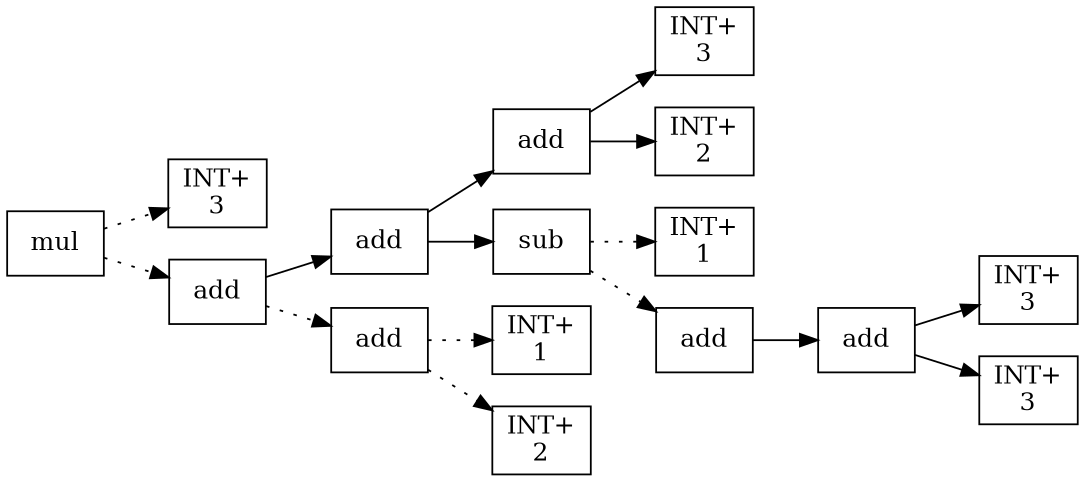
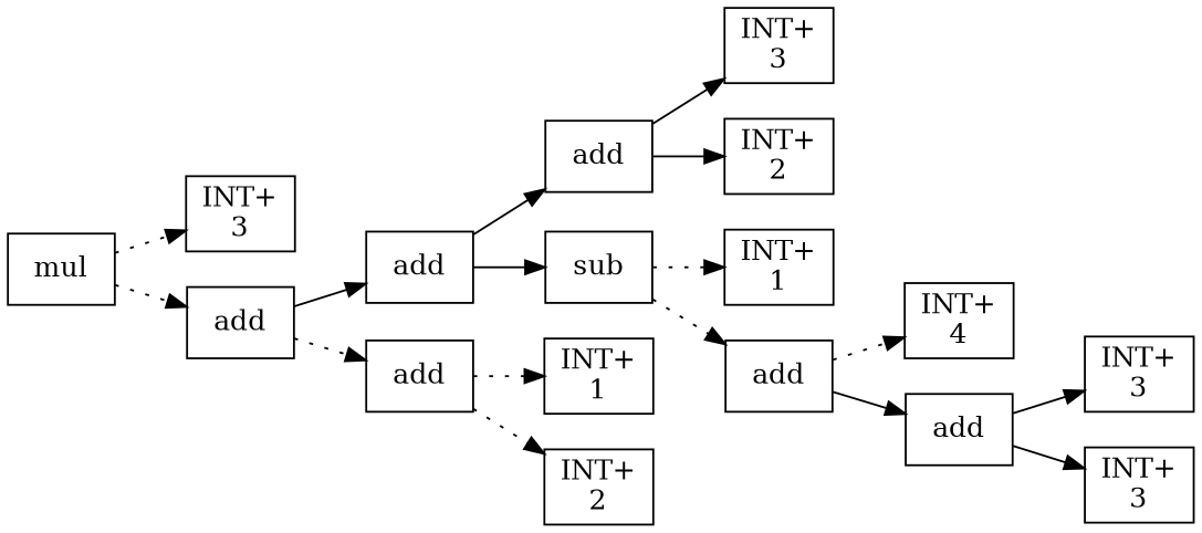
  digraph {
    rankdir=LR
    node [shape=box]
    edge [style=dotted]
    n1 [label=mul]
    n2 [label="INT+\n3"]
    n3 [label=add]
    n4 [label=add]
    n5 [label=add]
    n6 [label=add]
    n7 [label=sub]
    n8 [label="INT+\n3"]
    n9 [label="INT+\n2"]
    n10 [label="INT+\n1"]
    n11 [label=add]
+   n12 [label="INT+\n4"]
    n13 [label=add]
    n14 [label="INT+\n3"]
    n15 [label="INT+\n3"]
    n16 [label="INT+\n1"]
    n17 [label="INT+\n2"]
    n1 -> n2
    n1 -> n3
    n3 -> n4 [style=solid]
    n3 -> n5
    n4 -> n6 [style=solid]
    n4 -> n7 [style=solid]
    n5 -> n16
    n5 -> n17
    n6 -> n8 [style=solid]
    n6 -> n9 [style=solid]
    n7 -> n10
    n7 -> n11
+   n11 -> n12
    n11 -> n13 [style=solid]
    n13 -> n14 [style=solid]
    n13 -> n15 [style=solid]
  }
